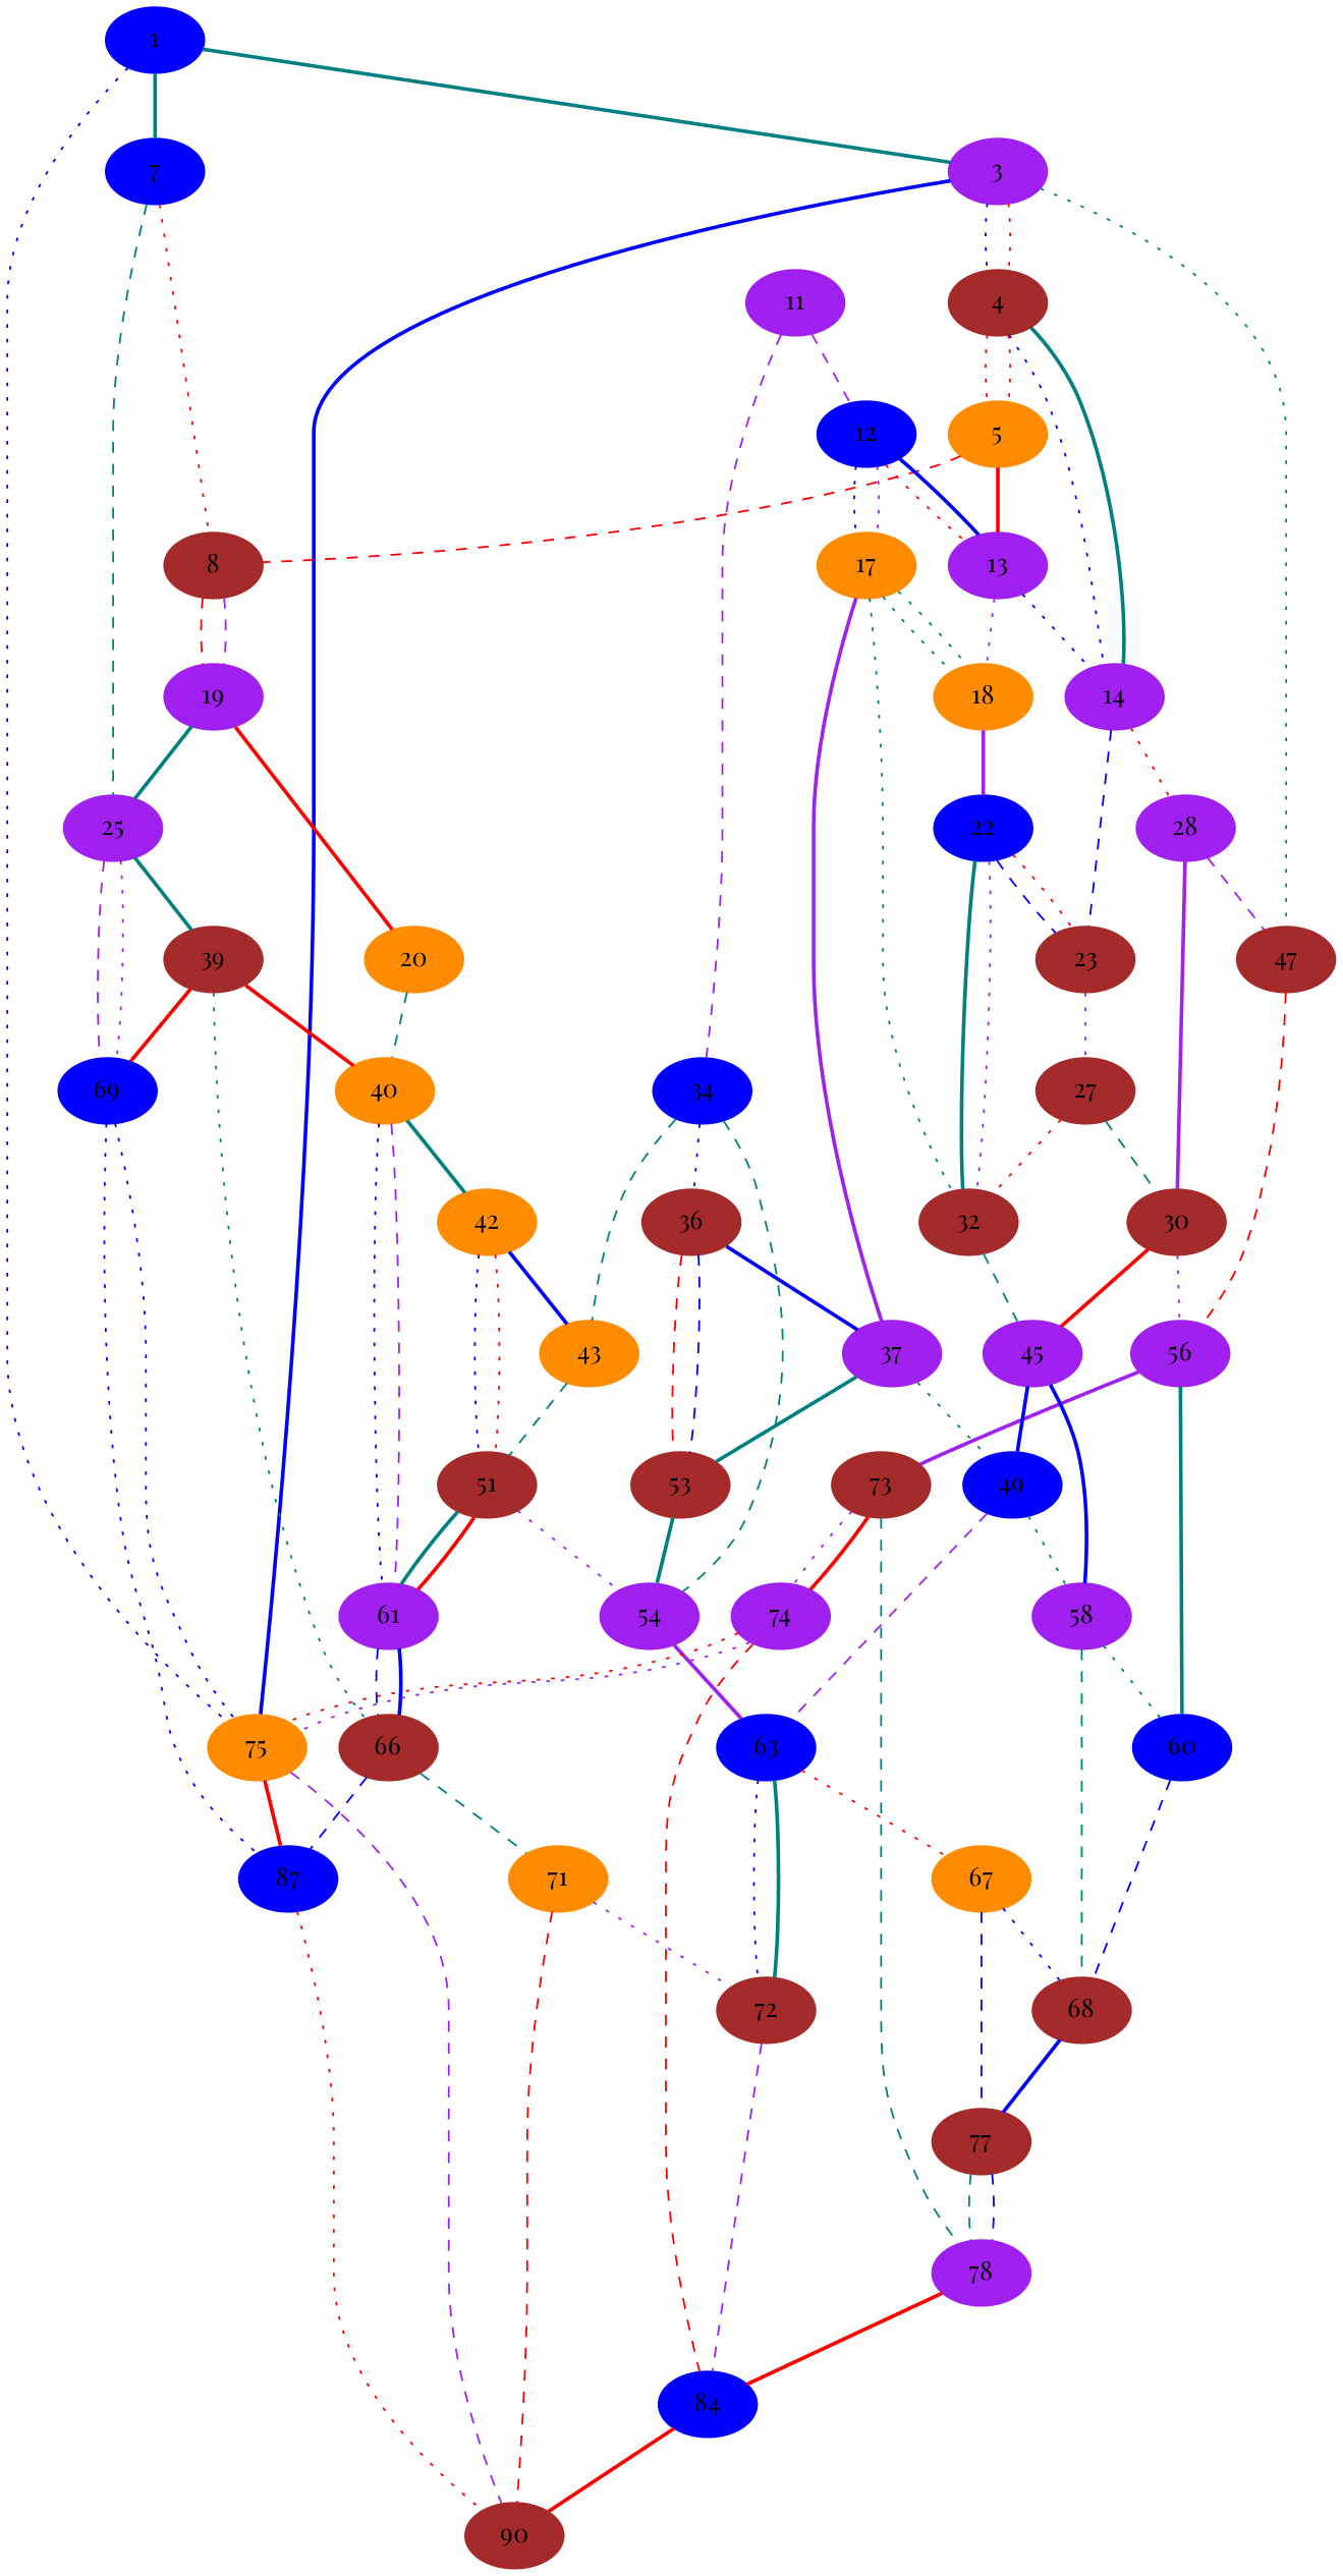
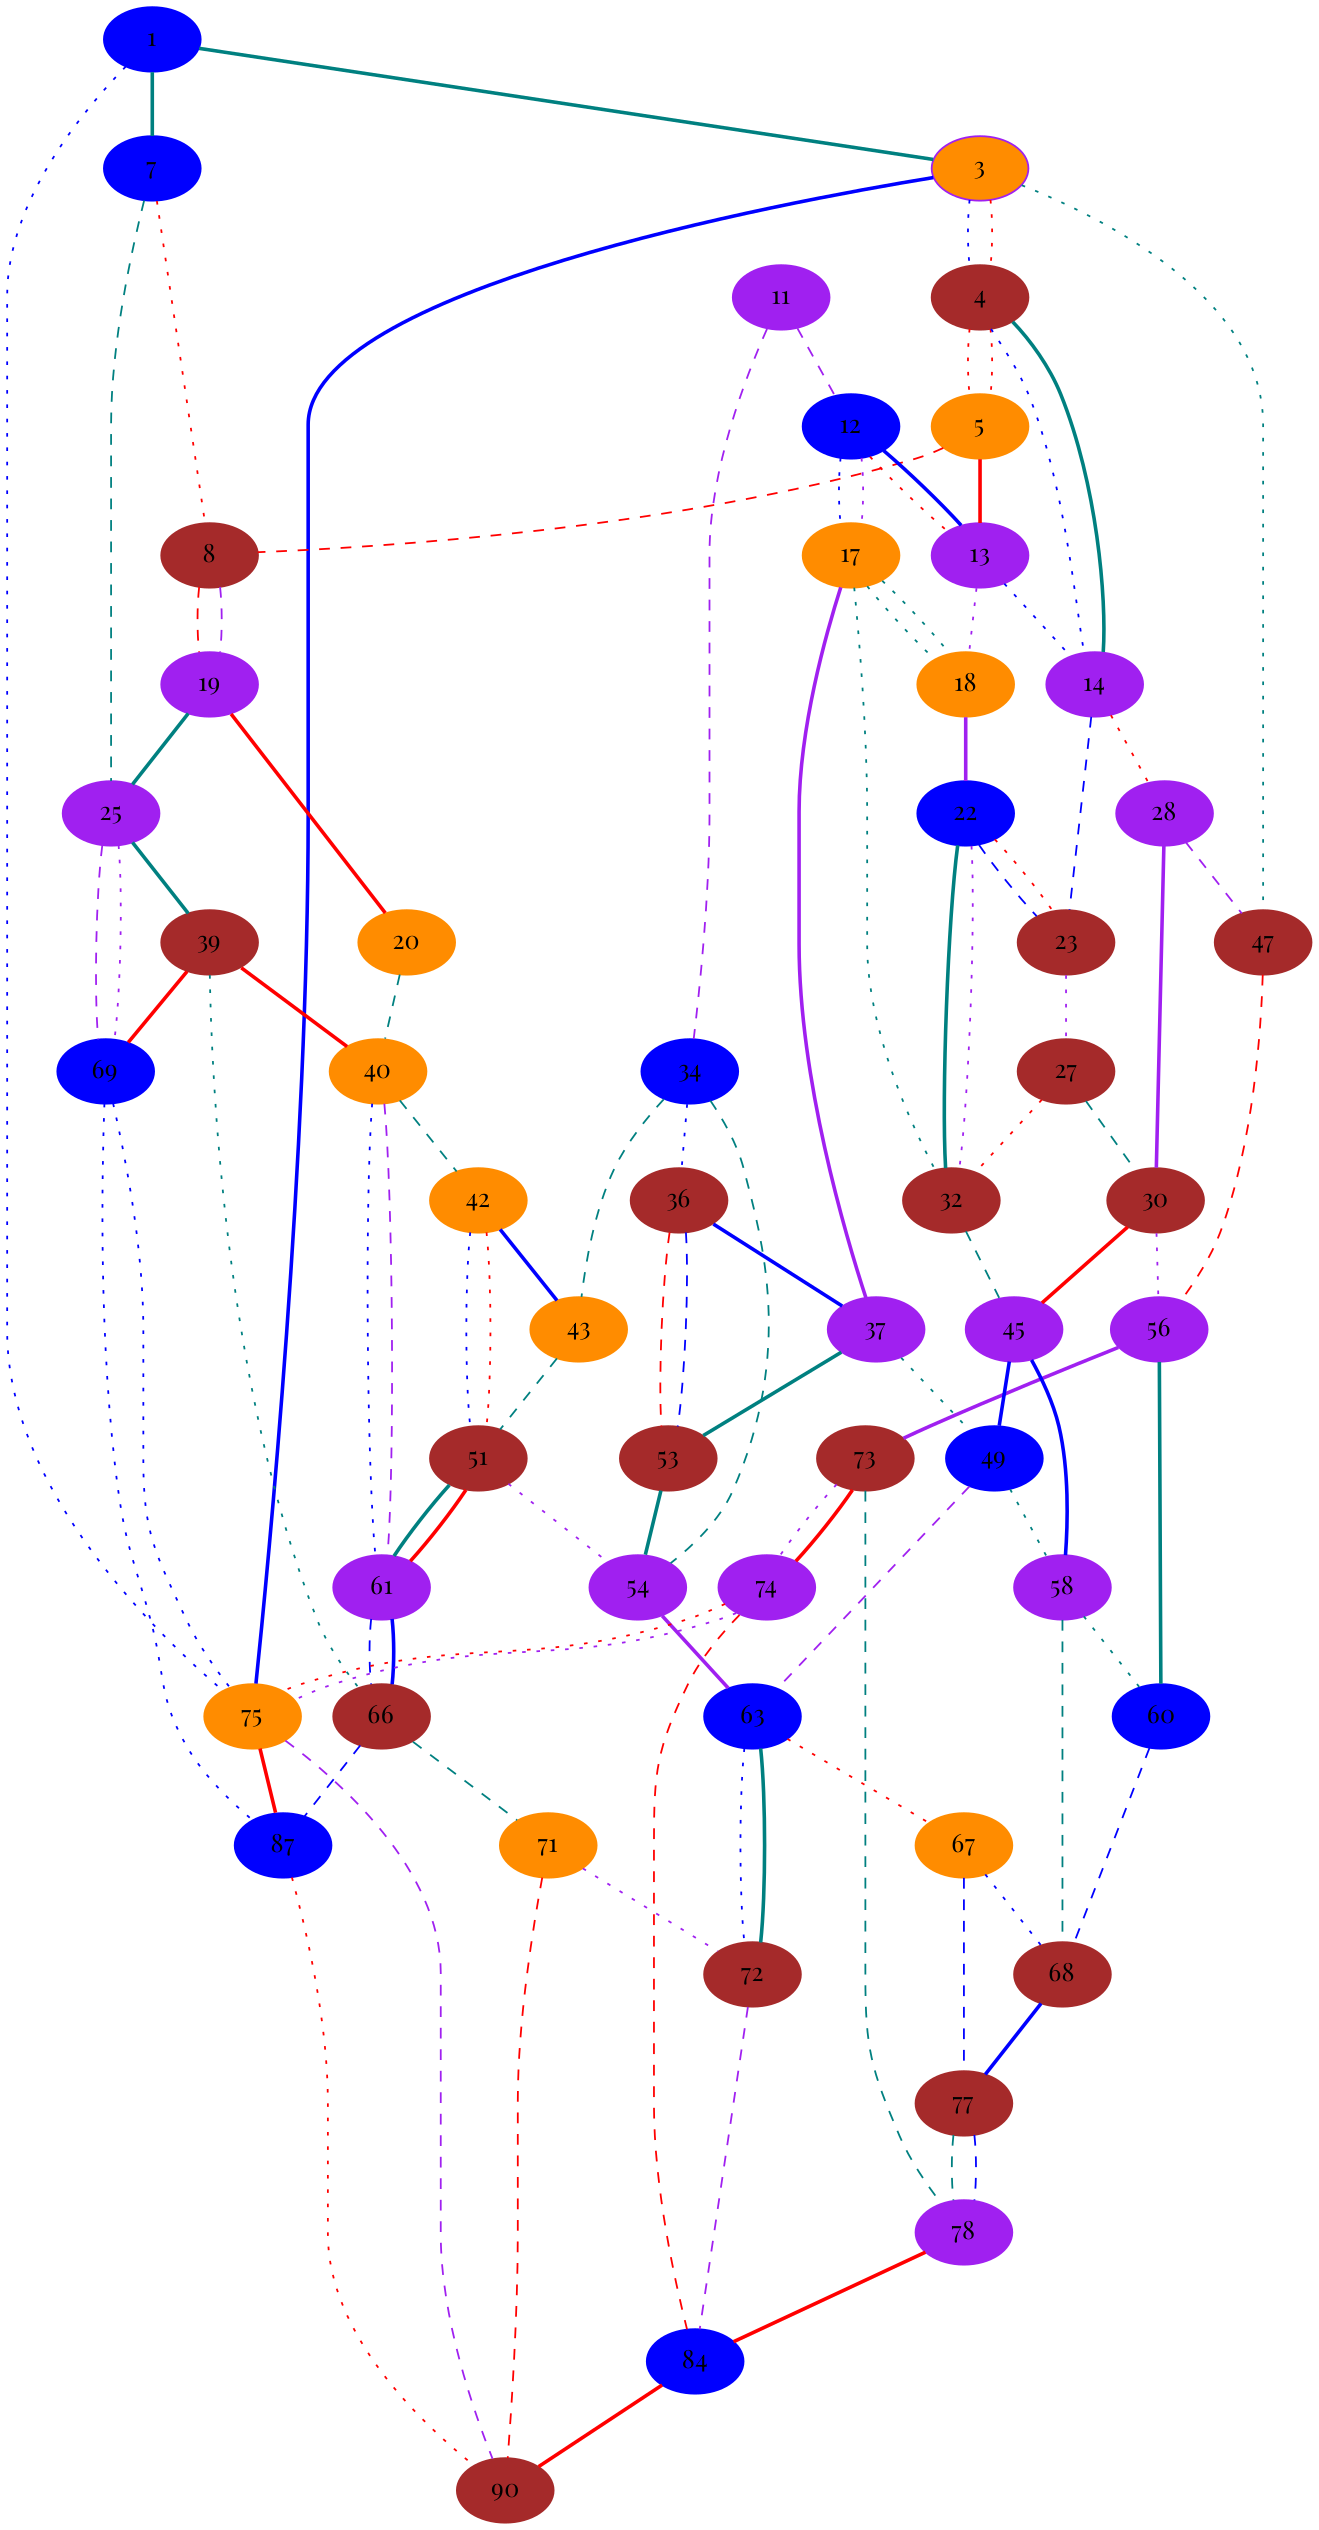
  graph {
    fontname="Playfair Display"
    node [color=brown fontname="Playfair Display" style=filled]
    edge [color=teal fontname="Playfair Display" style=dotted]
    1 [color=blue super="+2"]
-   3 [color=purple]
+   3 [color=purple fillcolor=darkorange]
    7 [color=blue super="+24"]
    75 [color=darkorange super="+80"]
    4
    47
    8 [super="+9"]
    25 [color=purple super="+26"]
    87 [color=blue super="+89"]
    90 [super="+92"]
    5 [color=darkorange super="+6"]
    14 [color=purple super="+15"]
    56 [color=purple super="+57"]
    13 [color=purple super="+16"]
    23
    28 [color=purple super="+31"]
    19 [color=purple]
    18 [color=darkorange]
    39 [super="+65"]
    69 [color=blue super="+81"]
    20 [color=darkorange]
    11 [color=purple super="+33"]
    12 [color=blue]
    34 [color=blue super="+35"]
    40 [color=darkorange super="+41"]
    17 [color=darkorange super="+38"]
    36
    43 [color=darkorange]
    54 [color=purple super="+55"]
    32 [super="+44"]
    37 [color=purple super="+48"]
    22 [color=blue]
    27 [super="+29"]
    30 [super="+46"]
    45 [color=purple super="+50"]
    53
    49 [color=blue super="+62"]
    42 [color=darkorange]
    61 [color=purple]
    66 [super="+70"]
    58 [color=purple super="+59"]
    60 [color=blue]
    73 [super="+79"]
    51 [super="+52"]
    63 [color=blue super="+64"]
    71 [color=darkorange super="+88"]
    68 [super="+76"]
    67 [color=darkorange]
    72 [super="+83"]
    74 [color=purple super="+91"]
    78 [color=purple super="+86"]
    77 [super="+82"]
    84 [color=blue super="+85"]
    1 -- 3 [style=bold]
    1 -- 7 [style=bold weight=2]
    1 -- 75 [color=blue]
    3 -- 75 [color=blue style=bold]
    3 -- 4 [color=blue]
    3 -- 4 [color=red]
    3 -- 47
    7 -- 8 [color=red]
    7 -- 25 [style=dashed]
    75 -- 87 [color=red style=bold]
    75 -- 90 [color=purple style=dashed]
    4 -- 5 [color=red]
    4 -- 5 [color=red]
    4 -- 14 [color=blue]
    4 -- 14 [style=bold]
    47 -- 56 [color=red style=dashed]
    8 -- 19 [color=red style=dashed]
    8 -- 19 [color=purple style=dashed]
    25 -- 39 [style=bold]
    25 -- 69 [color=purple style=dashed]
    25 -- 69 [color=purple]
    87 -- 90 [color=red]
    5 -- 8 [color=red style=dashed]
    5 -- 13 [color=red style=bold]
    14 -- 23 [color=blue style=dashed]
    14 -- 28 [color=red]
    56 -- 60 [style=bold]
    56 -- 73 [color=purple style=bold]
    13 -- 14 [color=blue]
    13 -- 18 [color=purple]
    23 -- 27 [color=purple]
    28 -- 47 [color=purple style=dashed]
    28 -- 30 [color=purple style=bold]
    19 -- 25 [style=bold]
    19 -- 20 [color=red style=bold]
    18 -- 22 [color=purple style=bold]
    39 -- 69 [color=red style=bold]
    39 -- 40 [color=red style=bold]
    39 -- 66
    69 -- 75 [color=blue]
    69 -- 87 [color=blue]
    20 -- 40 [style=dashed]
    11 -- 12 [color=purple style=dashed]
    11 -- 34 [color=purple style=dashed]
    12 -- 13 [color=red]
    12 -- 13 [color=blue style=bold]
    12 -- 17 [color=blue]
    12 -- 17 [color=purple]
    34 -- 36 [color=blue]
    34 -- 43 [style=dashed]
    34 -- 54 [style=dashed]
-   40 -- 42 [style=bold]
+   40 -- 42 [style=dashed]
    40 -- 61 [color=blue]
    40 -- 61 [color=purple style=dashed]
    17 -- 18
    17 -- 18
    17 -- 32
    17 -- 37 [color=purple style=bold]
    36 -- 37 [color=blue style=bold]
    36 -- 53 [color=red style=dashed]
    36 -- 53 [color=blue style=dashed]
    43 -- 51 [style=dashed]
    54 -- 63 [color=purple style=bold]
    32 -- 45 [style=dashed]
    37 -- 53 [style=bold]
    37 -- 49
    22 -- 23 [color=blue style=dashed]
    22 -- 23 [color=red]
    22 -- 32 [style=bold]
    22 -- 32 [color=purple]
    27 -- 32 [color=red]
    27 -- 30 [style=dashed]
    30 -- 56 [color=purple]
    30 -- 45 [color=red style=bold]
    45 -- 49 [color=blue style=bold]
    45 -- 58 [color=blue style=bold]
    53 -- 54 [style=bold]
    49 -- 58
    49 -- 63 [color=purple style=dashed]
    42 -- 43 [color=blue style=bold]
    42 -- 51 [color=blue]
    42 -- 51 [color=red]
    61 -- 66 [color=blue style=dashed]
    61 -- 66 [color=blue style=bold]
    66 -- 87 [color=blue style=dashed]
    66 -- 71 [style=dashed]
    58 -- 60
    58 -- 68 [style=dashed]
    60 -- 68 [color=blue style=dashed]
    73 -- 74 [color=purple weight=2]
    73 -- 74 [color=red style=bold]
    73 -- 78 [style=dashed]
    51 -- 54 [color=purple]
    51 -- 61 [style=bold]
    51 -- 61 [color=red style=bold]
    63 -- 67 [color=red]
    63 -- 72 [color=blue]
    63 -- 72 [style=bold]
    71 -- 90 [color=red style=dashed]
    71 -- 72 [color=purple weight=2]
    68 -- 77 [color=blue style=bold]
    67 -- 68 [color=blue]
    67 -- 77 [color=blue style=dashed]
    72 -- 84 [color=purple style=dashed]
    74 -- 75 [color=red]
    74 -- 75 [color=purple]
    74 -- 84 [color=red style=dashed]
    78 -- 84 [color=red style=bold]
    77 -- 78 [style=dashed weight=2]
    77 -- 78 [color=blue style=dashed]
    84 -- 90 [color=red style=bold]
  }
